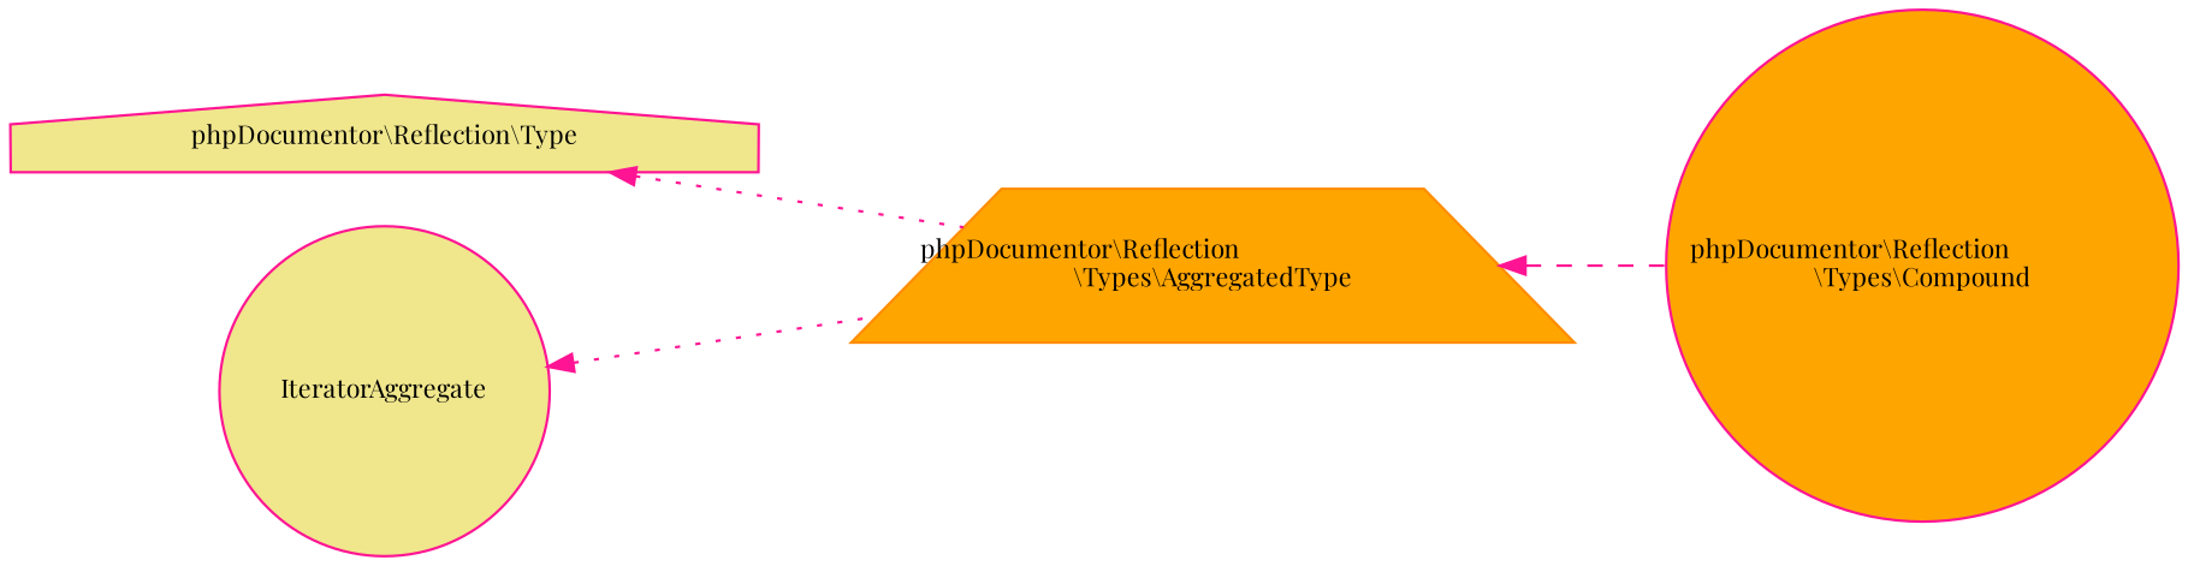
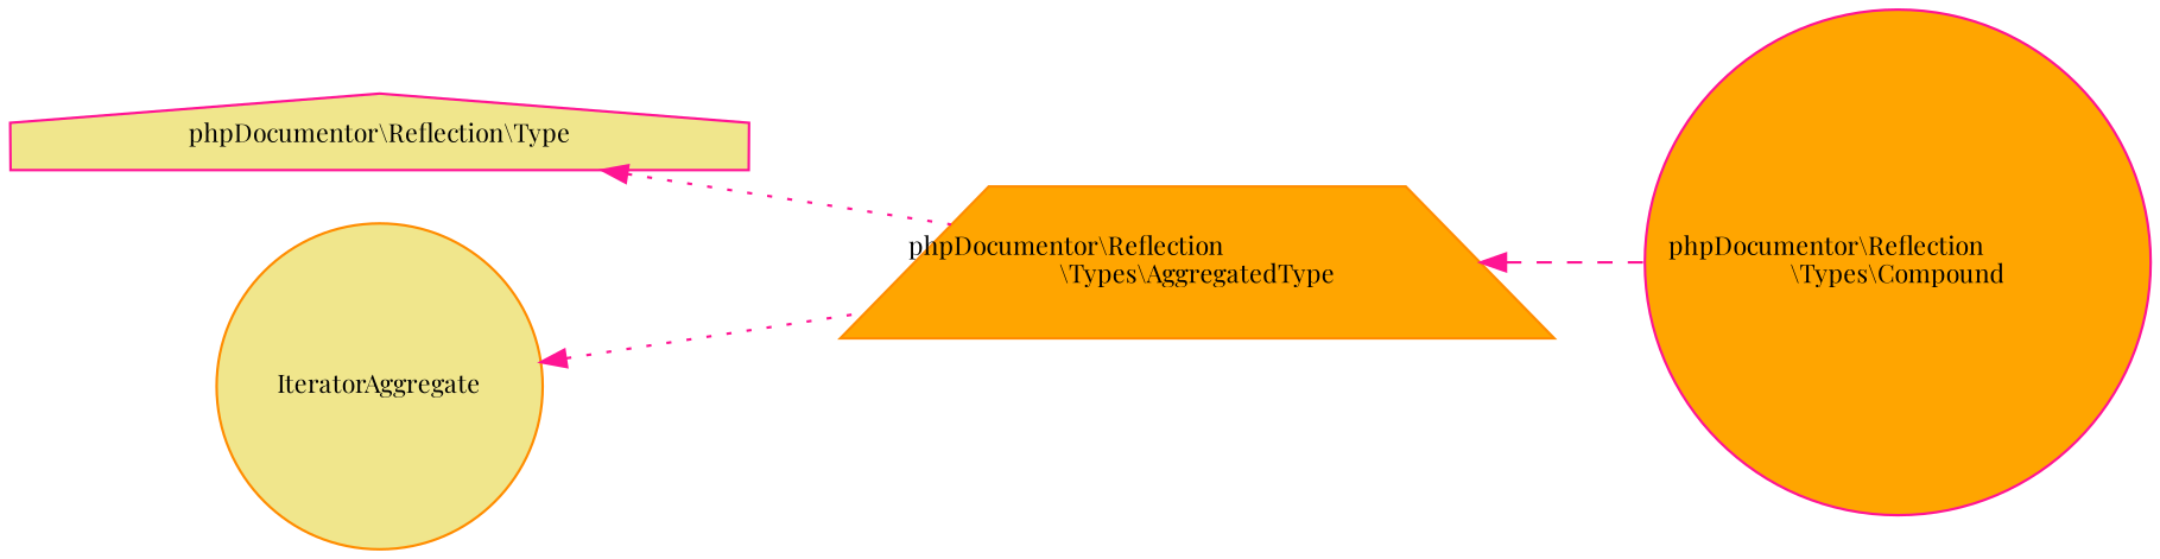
  digraph {
    rankdir=LR
    fontname="Playfair Display"
    node [color=deeppink fillcolor=orange fontname="Playfair Display" fontsize=10 shape=circle style=filled]
    edge [color=deeppink dir=back fontname="Playfair Display" fontsize=10 labelfontname=Helvetica labelfontsize=10 style=dotted]
    n1 [fontcolor=black height=0.2 label="phpDocumentor\\Reflection\l\\Types\\Compound" width=0.4]
    n2 [color=darkorange height=0.2 label="phpDocumentor\\Reflection\l\\Types\\AggregatedType" shape=trapezium width=0.4]
    n3 [fillcolor=khaki height=0.2 label="phpDocumentor\\Reflection\\Type" shape=house width=0.4]
-   n4 [fillcolor=khaki height=0.2 label=IteratorAggregate width=0.4]
+   n4 [color=darkorange fillcolor=khaki height=0.2 label=IteratorAggregate width=0.4]
    n2 -> n1 [style=dashed]
    n3 -> n2
    n4 -> n2
  }
